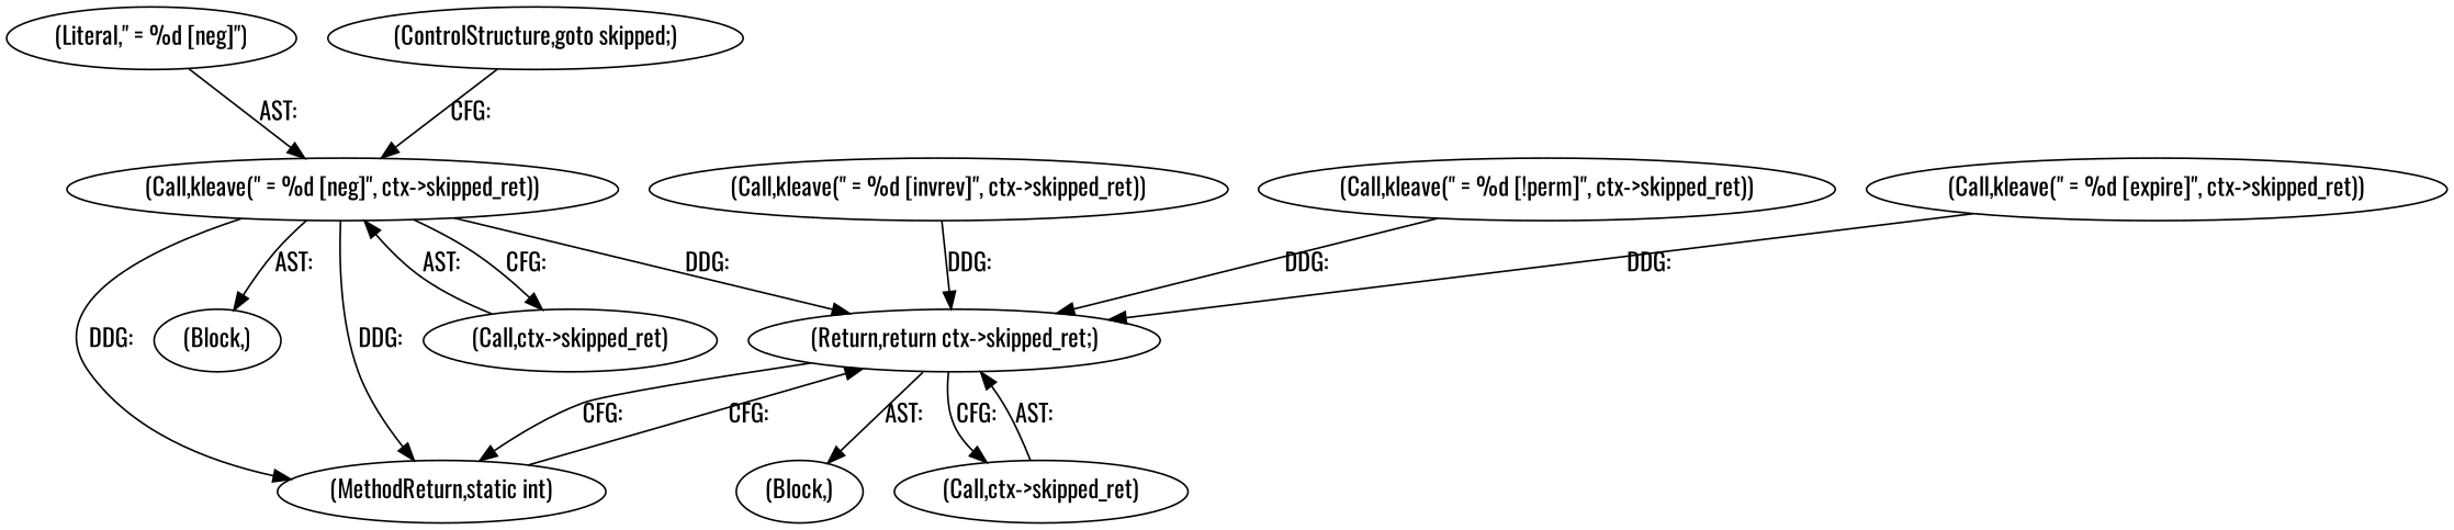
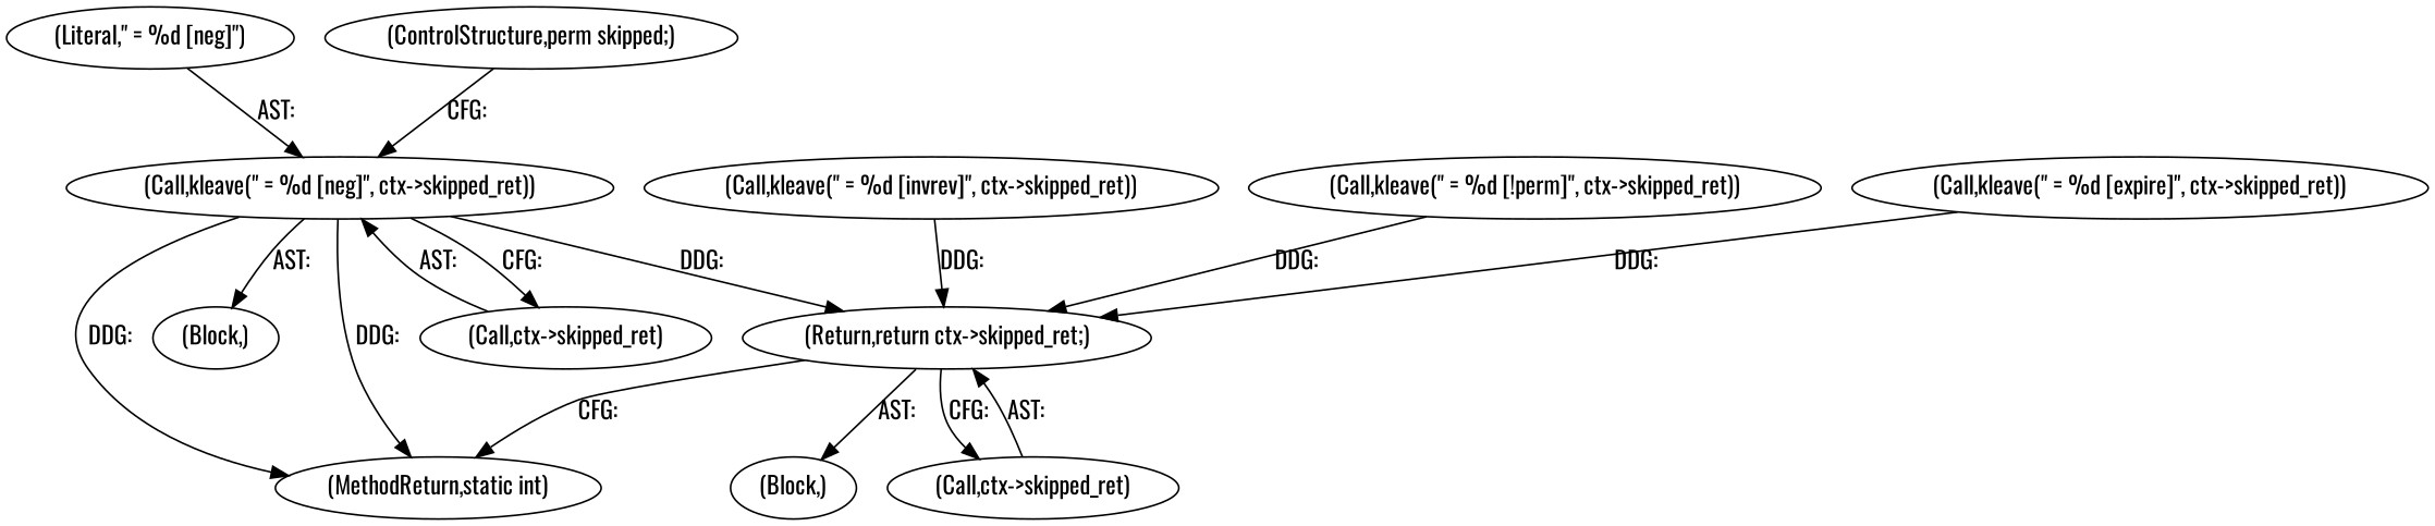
  digraph {
    fontname=Oswald
    node [fontname=Oswald]
    edge [fontname=Oswald]
    n1 [label="(Call,kleave(\" = %d [neg]\", ctx->skipped_ret))"]
    n2 [label="(Return,return ctx->skipped_ret;)"]
    n3 [label="(Block,)"]
    n4 [label="(Call,ctx->skipped_ret)"]
    n5 [label="(MethodReturn,static int)"]
    n6 [label="(Call,ctx->skipped_ret)"]
    n7 [label="(Block,)"]
    n8 [label="(Call,kleave(\" = %d [expire]\", ctx->skipped_ret))"]
    n9 [label="(Literal,\" = %d [neg]\")"]
-   n10 [label="(ControlStructure,goto skipped;)"]
+   n10 [label="(ControlStructure,perm skipped;)"]
    n11 [label="(Call,kleave(\" = %d [invrev]\", ctx->skipped_ret))"]
    n12 [label="(Call,kleave(\" = %d [!perm]\", ctx->skipped_ret))"]
    n1 -> n2 [label="DDG: "]
    n1 -> n3 [label="AST: "]
    n1 -> n4 [label="CFG: "]
    n1 -> n5 [label="DDG: "]
    n1 -> n5 [label="DDG: "]
    n2 -> n5 [label="CFG: "]
    n2 -> n6 [label="CFG: "]
    n2 -> n7 [label="AST: "]
    n4 -> n1 [label="AST: "]
-   n5 -> n2 [label="CFG: "]
    n6 -> n2 [label="AST: "]
    n8 -> n2 [label="DDG: "]
    n9 -> n1 [label="AST: "]
    n10 -> n1 [label="CFG: "]
    n11 -> n2 [label="DDG: "]
    n12 -> n2 [label="DDG: "]
  }
